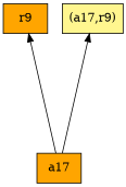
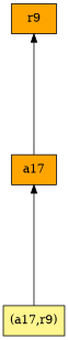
  digraph {
    rankdir=BT
    ranksep=2.0
    node [fillcolor=orange shape=record style=filled]
    n1 [label="{r9}"]
    n2 [fillcolor=khaki1 label="{(a17,r9)}"]
    n3 [label="{a17}"]
-   n3 -> n2
+   n2 -> n3
    n3 -> n1
  }
